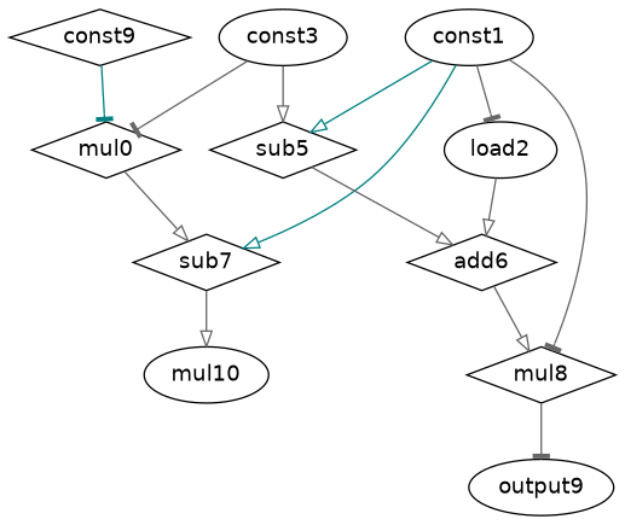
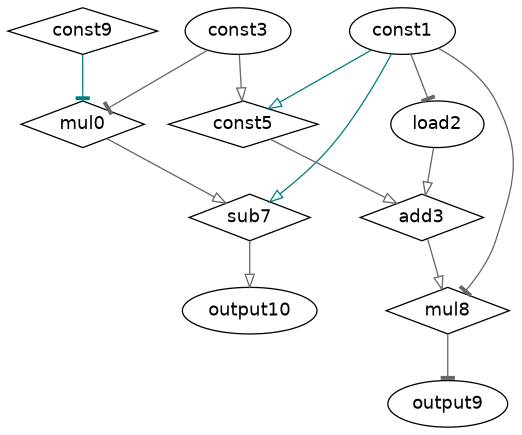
  digraph {
    fontname="DejaVu Sans"
    node [fontname="DejaVu Sans" opcode=const shape=diamond]
    edge [arrowhead=onormal color=gray40 fontname="DejaVu Sans" operand=0]
    n1 [label=const9]
    n2 [label=mul0 opcode=mul]
    n3 [label=sub7 opcode=mul]
    const1 [shape=ellipse]
    load2 [opcode=load shape=ellipse]
    mul8 [opcode=mul]
-   sub5 [opcode=sub]
-   add6 [opcode=add]
-   output10 [opcode=output shape=ellipse label=mul10]
+   sub5 [opcode=sub label=const5]
+   add6 [opcode=add label=add3]
+   output10 [opcode=output shape=ellipse]
    output9 [opcode=output shape=ellipse]
    const3 [shape=ellipse]
    n1 -> n2 [arrowhead=tee color=teal]
    n2 -> n3 [operand=1]
    n3 -> output10
    const1 -> n3 [color=teal]
    const1 -> load2 [arrowhead=tee]
    const1 -> mul8 [arrowhead=tee]
    const1 -> sub5 [color=teal]
    load2 -> add6
    mul8 -> output9 [arrowhead=tee]
    sub5 -> add6 [operand=1]
    add6 -> mul8 [operand=1]
    const3 -> n2 [arrowhead=tee operand=1]
    const3 -> sub5 [operand=1]
  }
